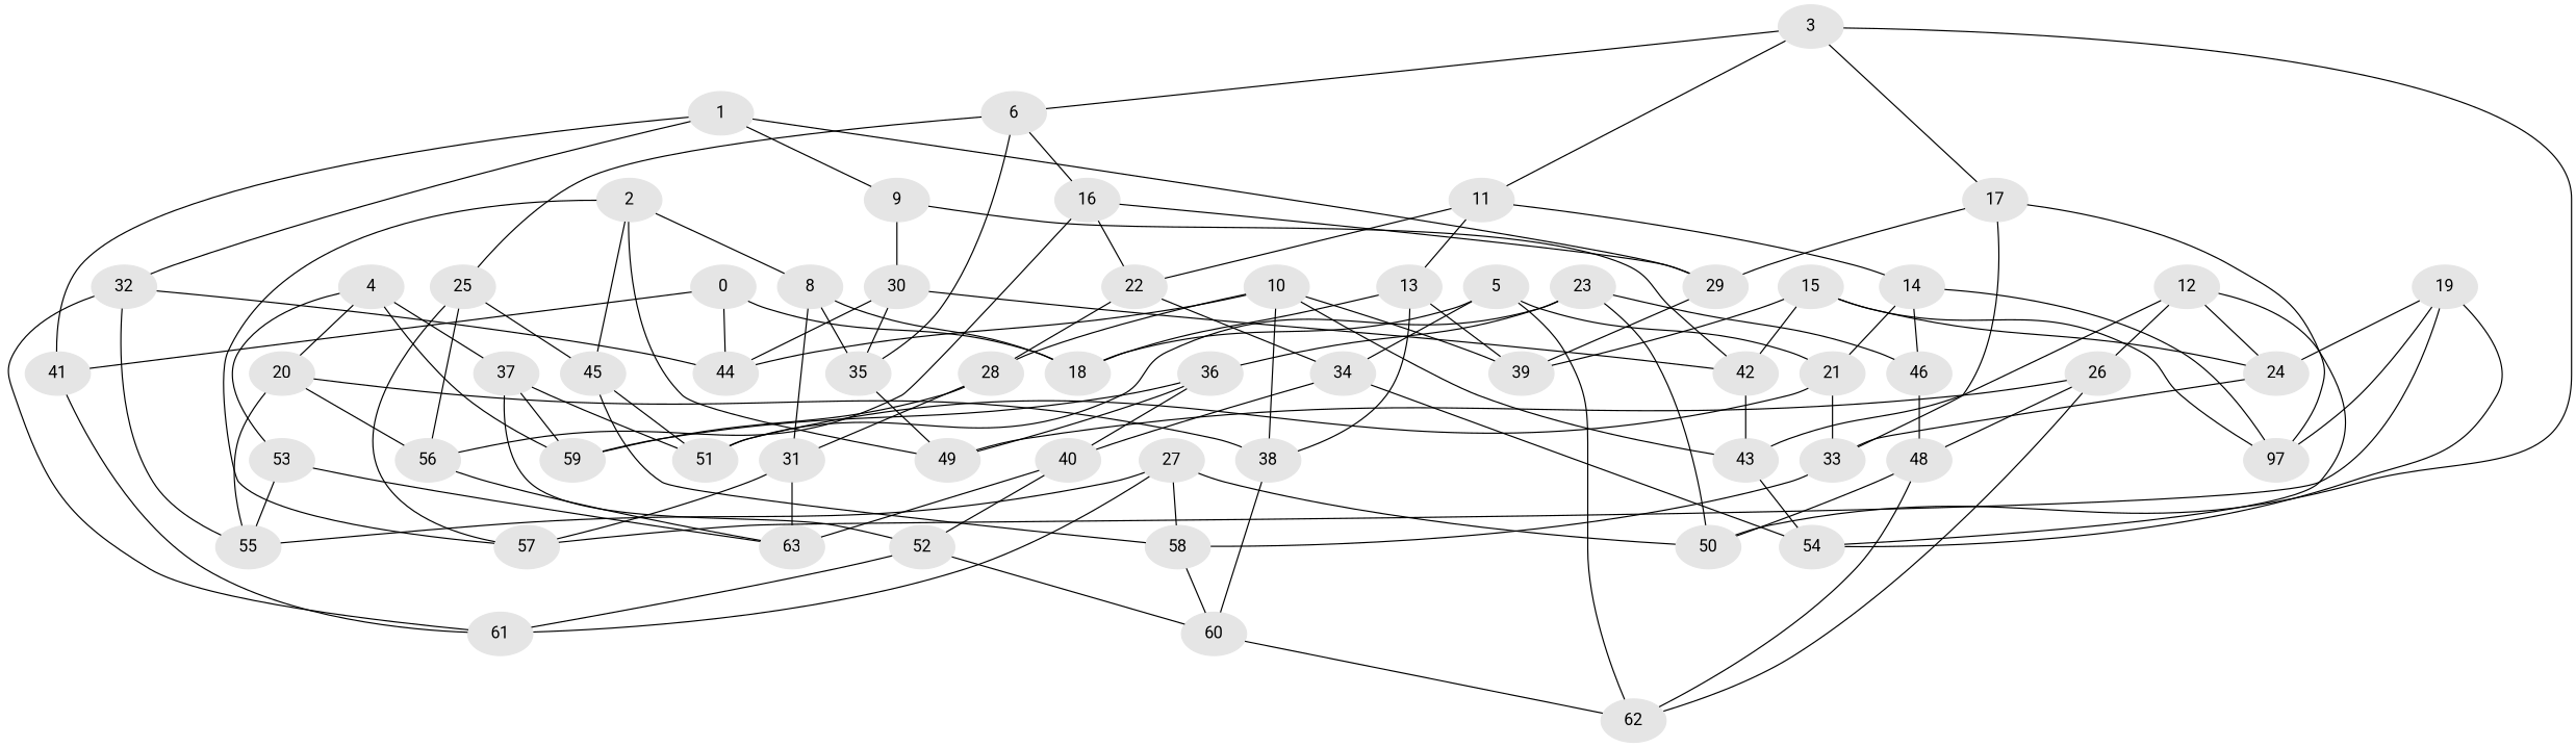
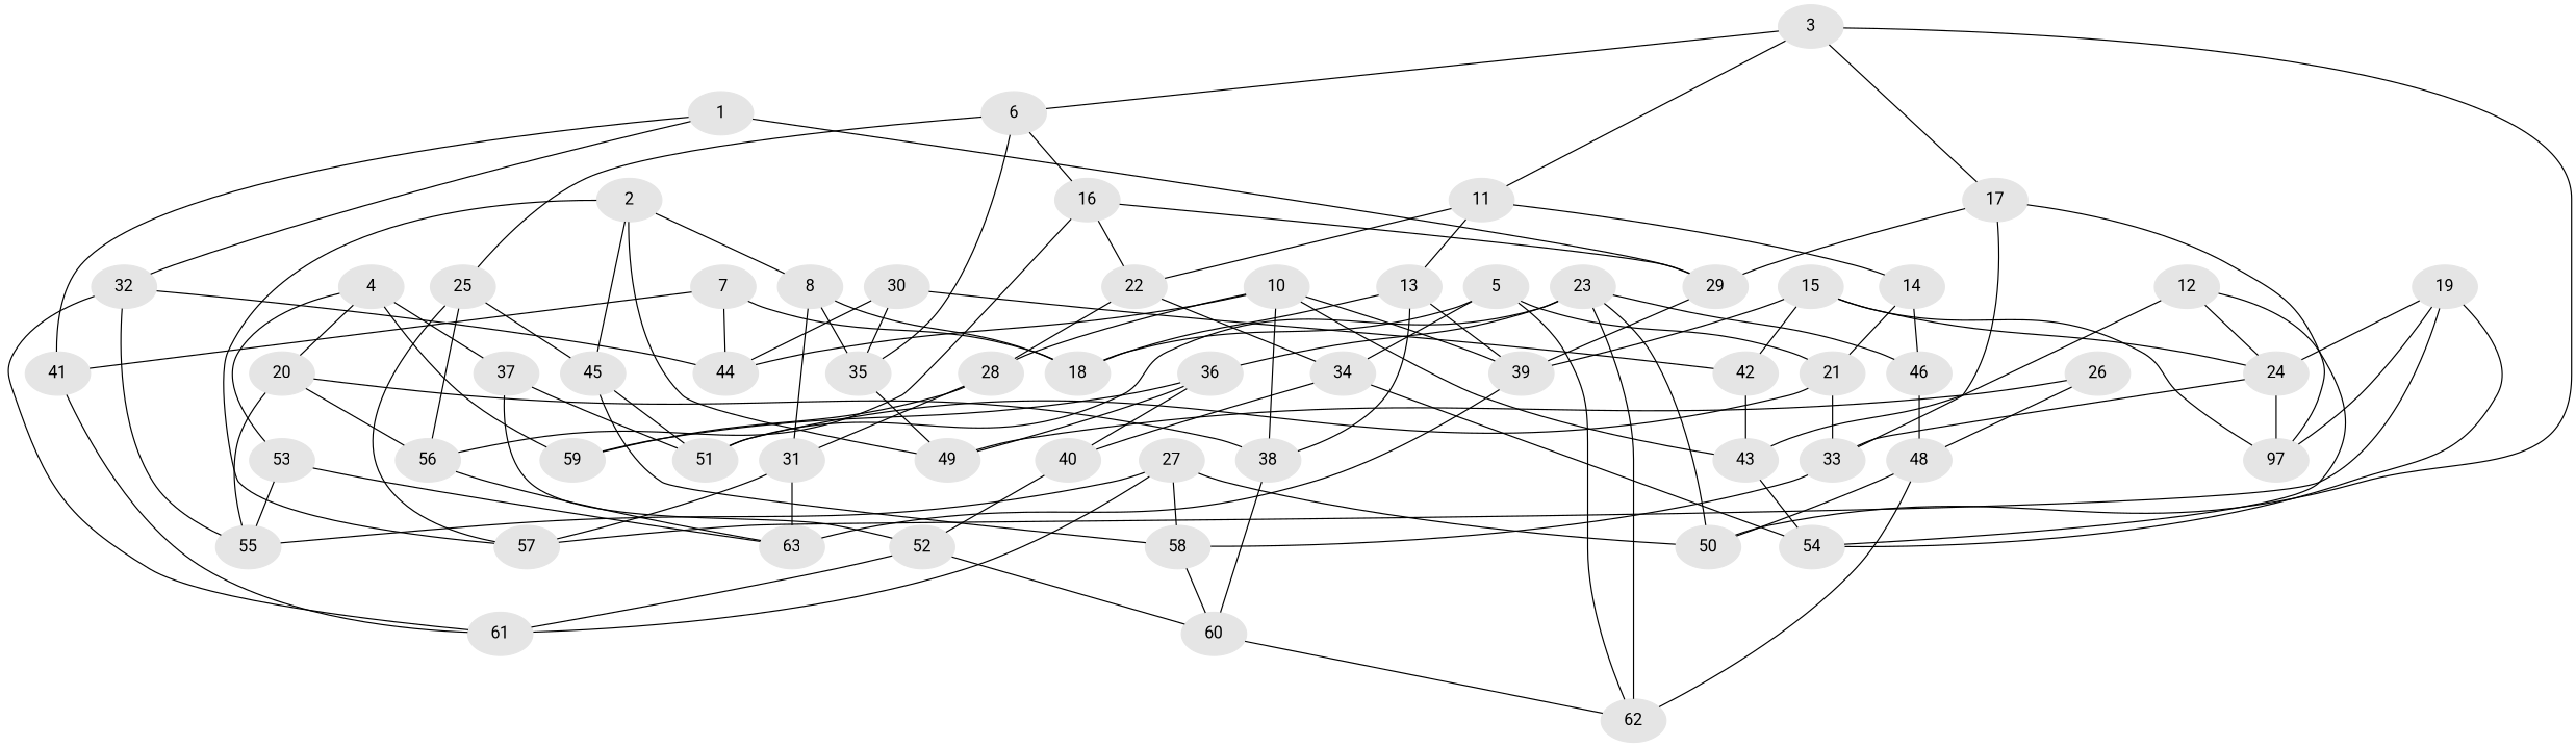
  graph {
    fontname=Roboto
    node [color=gray90 fontname=Roboto style=filled]
    edge [fontname=Roboto]
    1
-   9
    29
    32
    41
    30
    42
    39
    44
    55
    61
    2
    8
    45
    49
    57
    18
    35
    31
    51
    58
    3
    6
    11
    17
    50
    16
    25
    13
    14
    22
    n32 [label=97]
    33
    4
    20
    37
    53
    59
    38
    56
    52
    63
    5
    21
    34
    62
    54
    40
-   7 [label=0]
+   7
    43
    10
    28
    60
    46
    12
    24
    26
    48
    15
    19
    23
    36
    27
-   1 -- 9
    1 -- 29
    1 -- 32
    1 -- 41
-   9 -- 30
-   9 -- 42
    29 -- 39
    32 -- 44
    32 -- 55
    32 -- 61
    41 -- 61
    30 -- 42
    30 -- 44
    30 -- 35
    42 -- 43
    2 -- 8
    2 -- 45
    2 -- 49
    2 -- 57
    8 -- 18
    8 -- 35
    8 -- 31
    45 -- 51
    45 -- 58
    35 -- 49
    31 -- 57
    31 -- 63
    58 -- 60
    3 -- 6
    3 -- 11
    3 -- 17
    3 -- 50
    6 -- 35
    6 -- 16
    6 -- 25
    11 -- 13
    11 -- 14
    11 -- 22
    17 -- 29
    17 -- n32
    17 -- 33
    16 -- 29
    16 -- 22
    16 -- 56
    25 -- 45
    25 -- 57
    25 -- 56
    13 -- 39
    13 -- 18
    13 -- 38
-   14 -- n32
+   24 -- n32
    14 -- 21
    14 -- 46
    22 -- 34
    22 -- 28
    33 -- 58
    4 -- 20
    4 -- 37
    4 -- 53
    4 -- 59
    20 -- 55
    20 -- 38
    20 -- 56
    37 -- 51
-   37 -- 59
    37 -- 52
    53 -- 55
    53 -- 63
    38 -- 60
    56 -- 63
    52 -- 61
    52 -- 60
    5 -- 18
    5 -- 21
    5 -- 34
    5 -- 62
    21 -- 51
    21 -- 33
    34 -- 54
    34 -- 40
    40 -- 52
-   40 -- 63
+   39 -- 63
    7 -- 41
    7 -- 44
    7 -- 18
    43 -- 54
    10 -- 39
    10 -- 44
    10 -- 38
    10 -- 43
    10 -- 28
    28 -- 31
    28 -- 59
    60 -- 62
    46 -- 48
    12 -- 54
    12 -- 43
    12 -- 24
-   12 -- 26
    24 -- 33
    26 -- 49
-   26 -- 62
+   23 -- 62
    26 -- 48
    48 -- 50
    48 -- 62
    15 -- 42
    15 -- 39
    15 -- n32
    15 -- 24
    19 -- 57
    19 -- n32
    19 -- 54
    19 -- 24
    23 -- 51
    23 -- 50
    23 -- 46
    23 -- 36
    36 -- 49
    36 -- 59
    36 -- 40
    27 -- 55
    27 -- 61
    27 -- 58
    27 -- 50
  }
